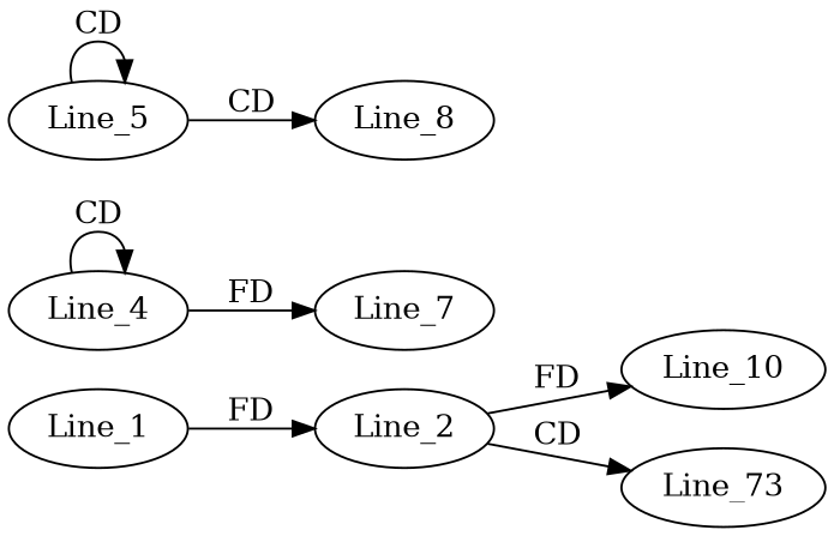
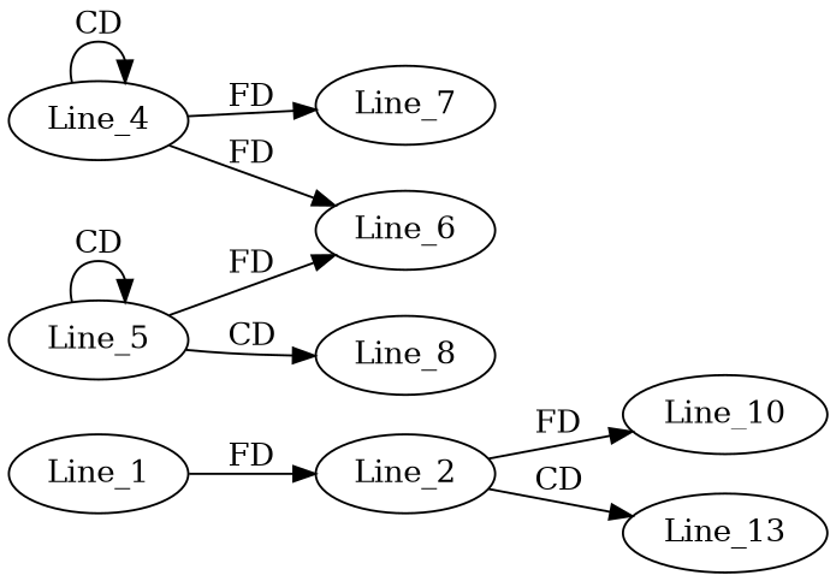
  digraph {
    rankdir=LR
    Line_1
    Line_2
    Line_10
-   Line_13 [label=Line_73]
+   Line_13
    Line_4
+   Line_6
    Line_7
    Line_5
    Line_8
    Line_1 -> Line_2 [label=FD]
    Line_2 -> Line_10 [label=FD]
    Line_2 -> Line_13 [label=CD]
    Line_4 -> Line_4 [label=CD]
+   Line_4 -> Line_6 [label=FD]
    Line_4 -> Line_7 [label=FD]
+   Line_5 -> Line_6 [label=FD]
    Line_5 -> Line_5 [label=CD]
    Line_5 -> Line_8 [label=CD]
  }
